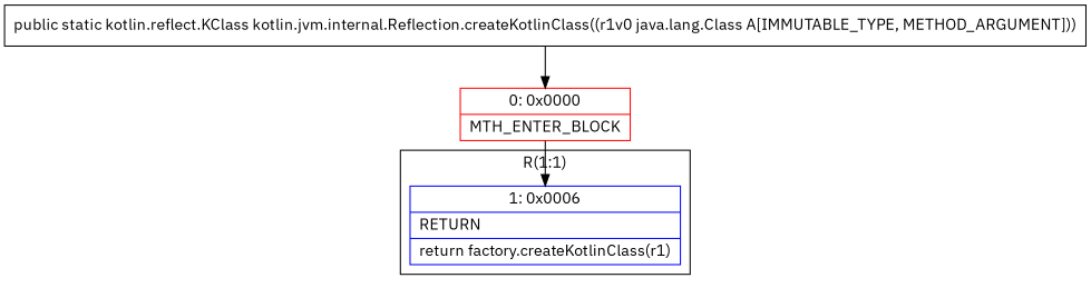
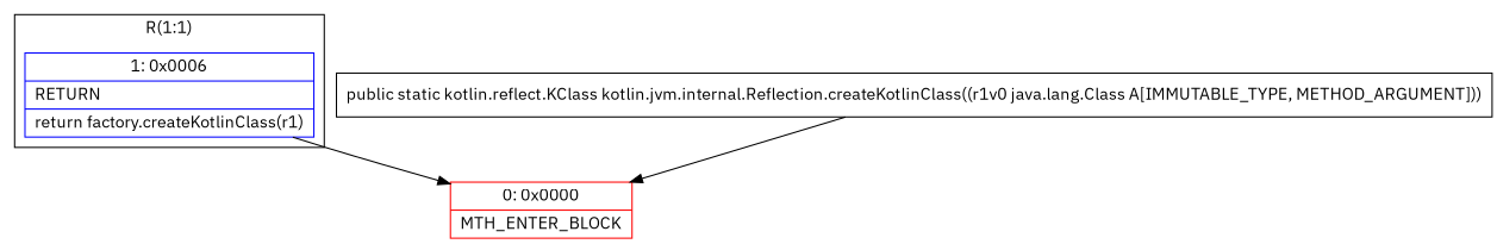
  digraph {
    fontname="IBM Plex Sans"
    node [shape=record fontname="IBM Plex Sans"]
    edge [fontname="IBM Plex Sans"]
    n1 [color=blue label="{1\:\ 0x0006|RETURN\l|return factory.createKotlinClass(r1)\l}"]
    n2 [color=red label="{0\:\ 0x0000|MTH_ENTER_BLOCK\l}"]
    n3 [label="{public static kotlin.reflect.KClass kotlin.jvm.internal.Reflection.createKotlinClass((r1v0 java.lang.Class A[IMMUTABLE_TYPE, METHOD_ARGUMENT])) }"]
    subgraph cluster_1 {
      label="R(1:1)"
      n1
    }
-   n2 -> n1
+   n1 -> n2
    n3 -> n2
  }
